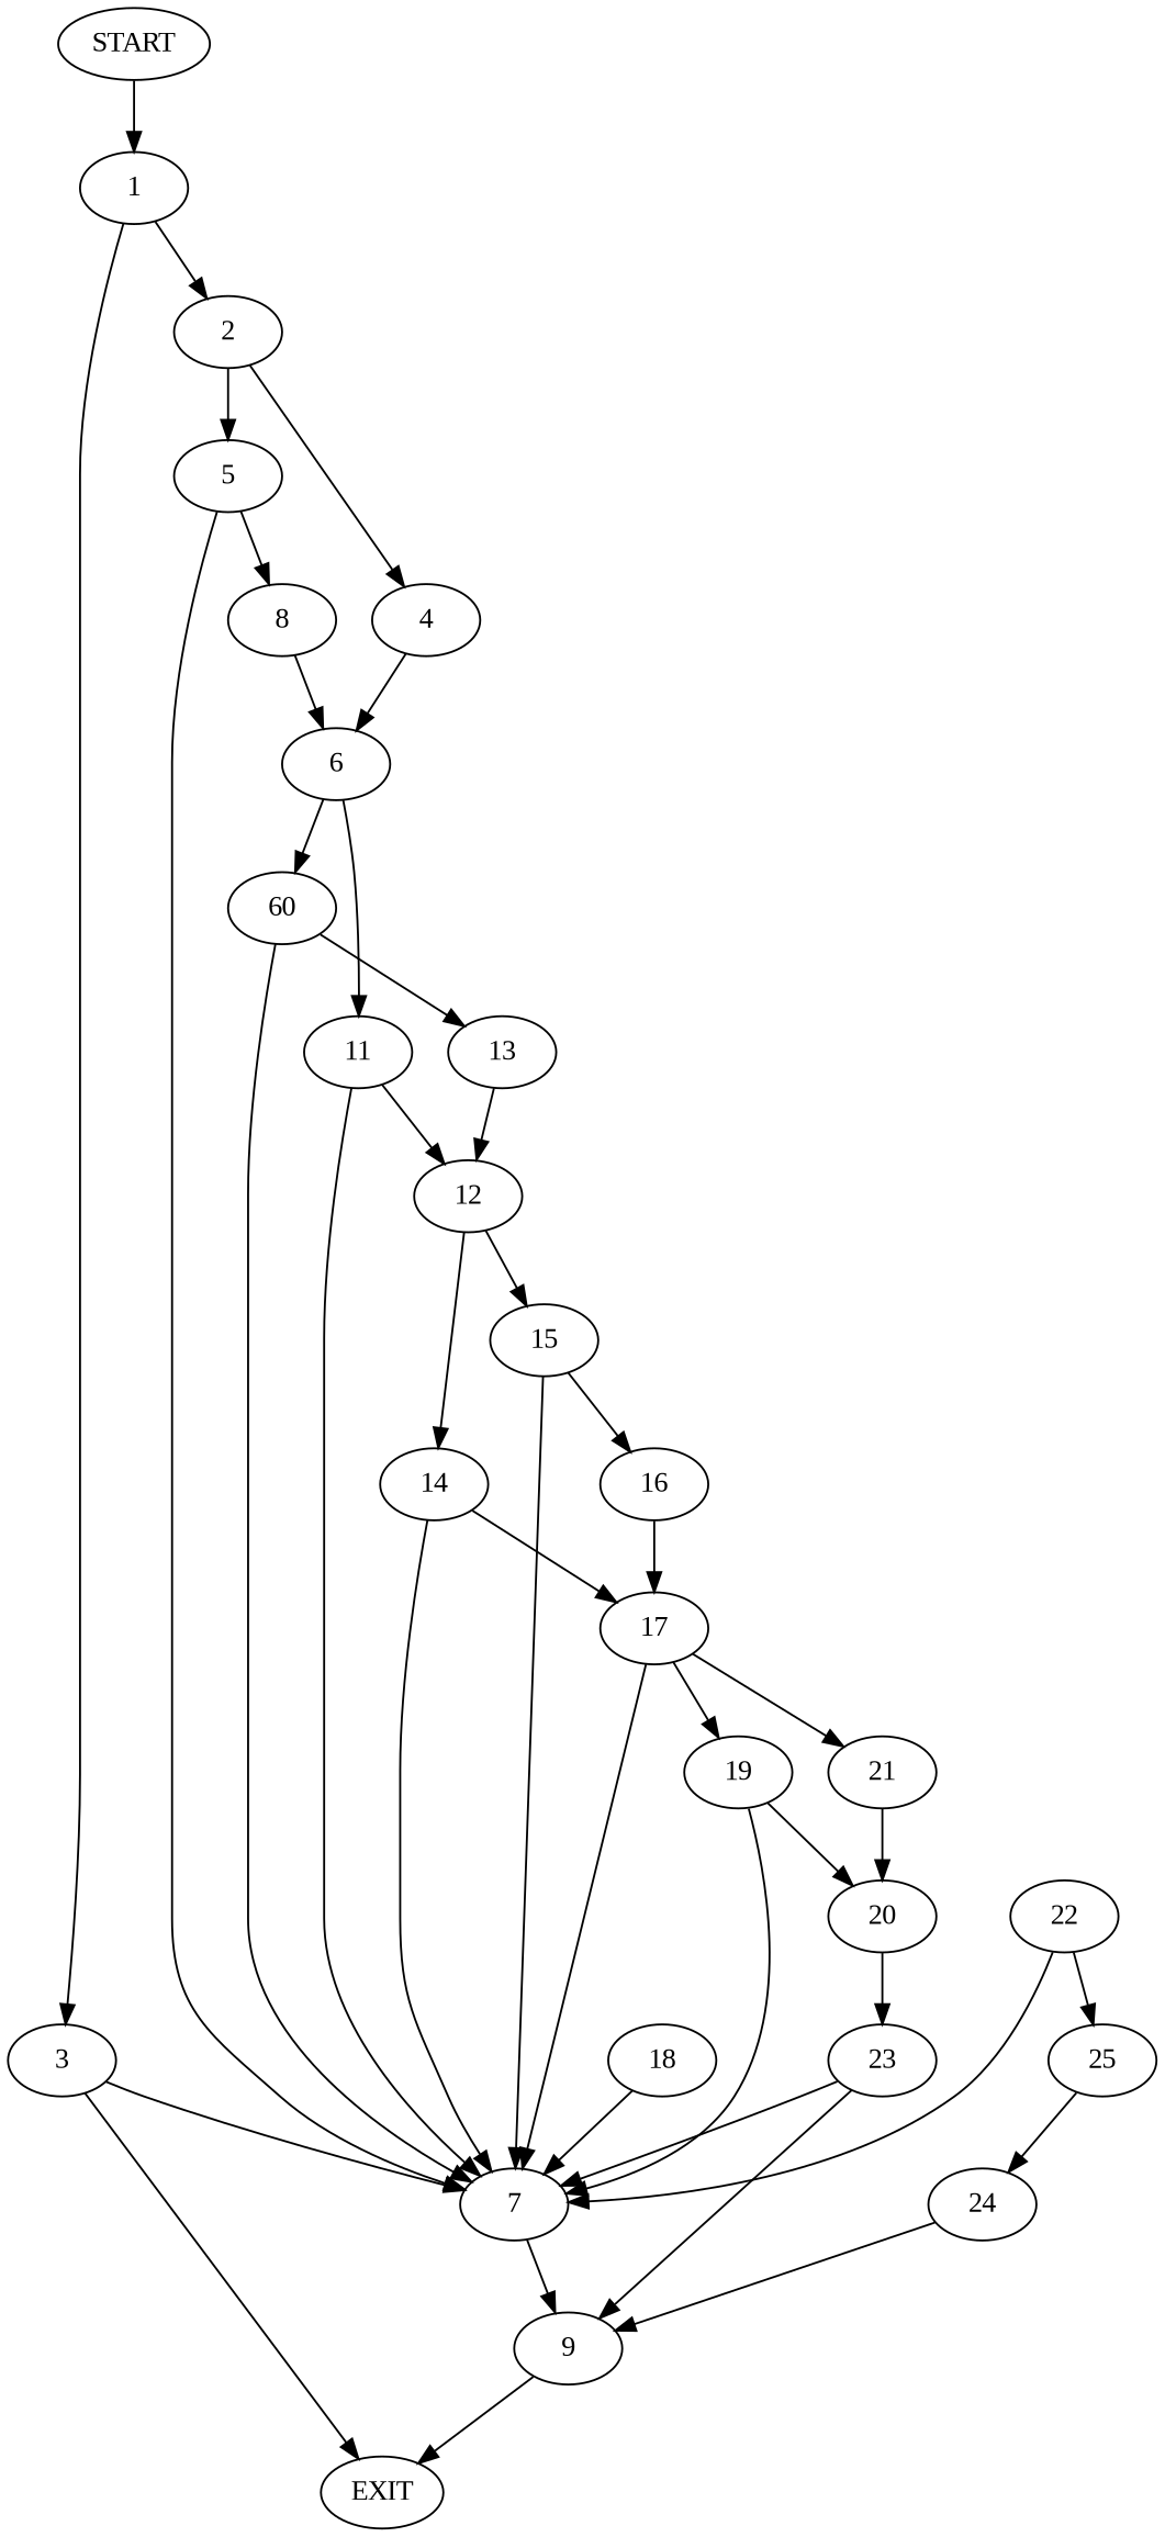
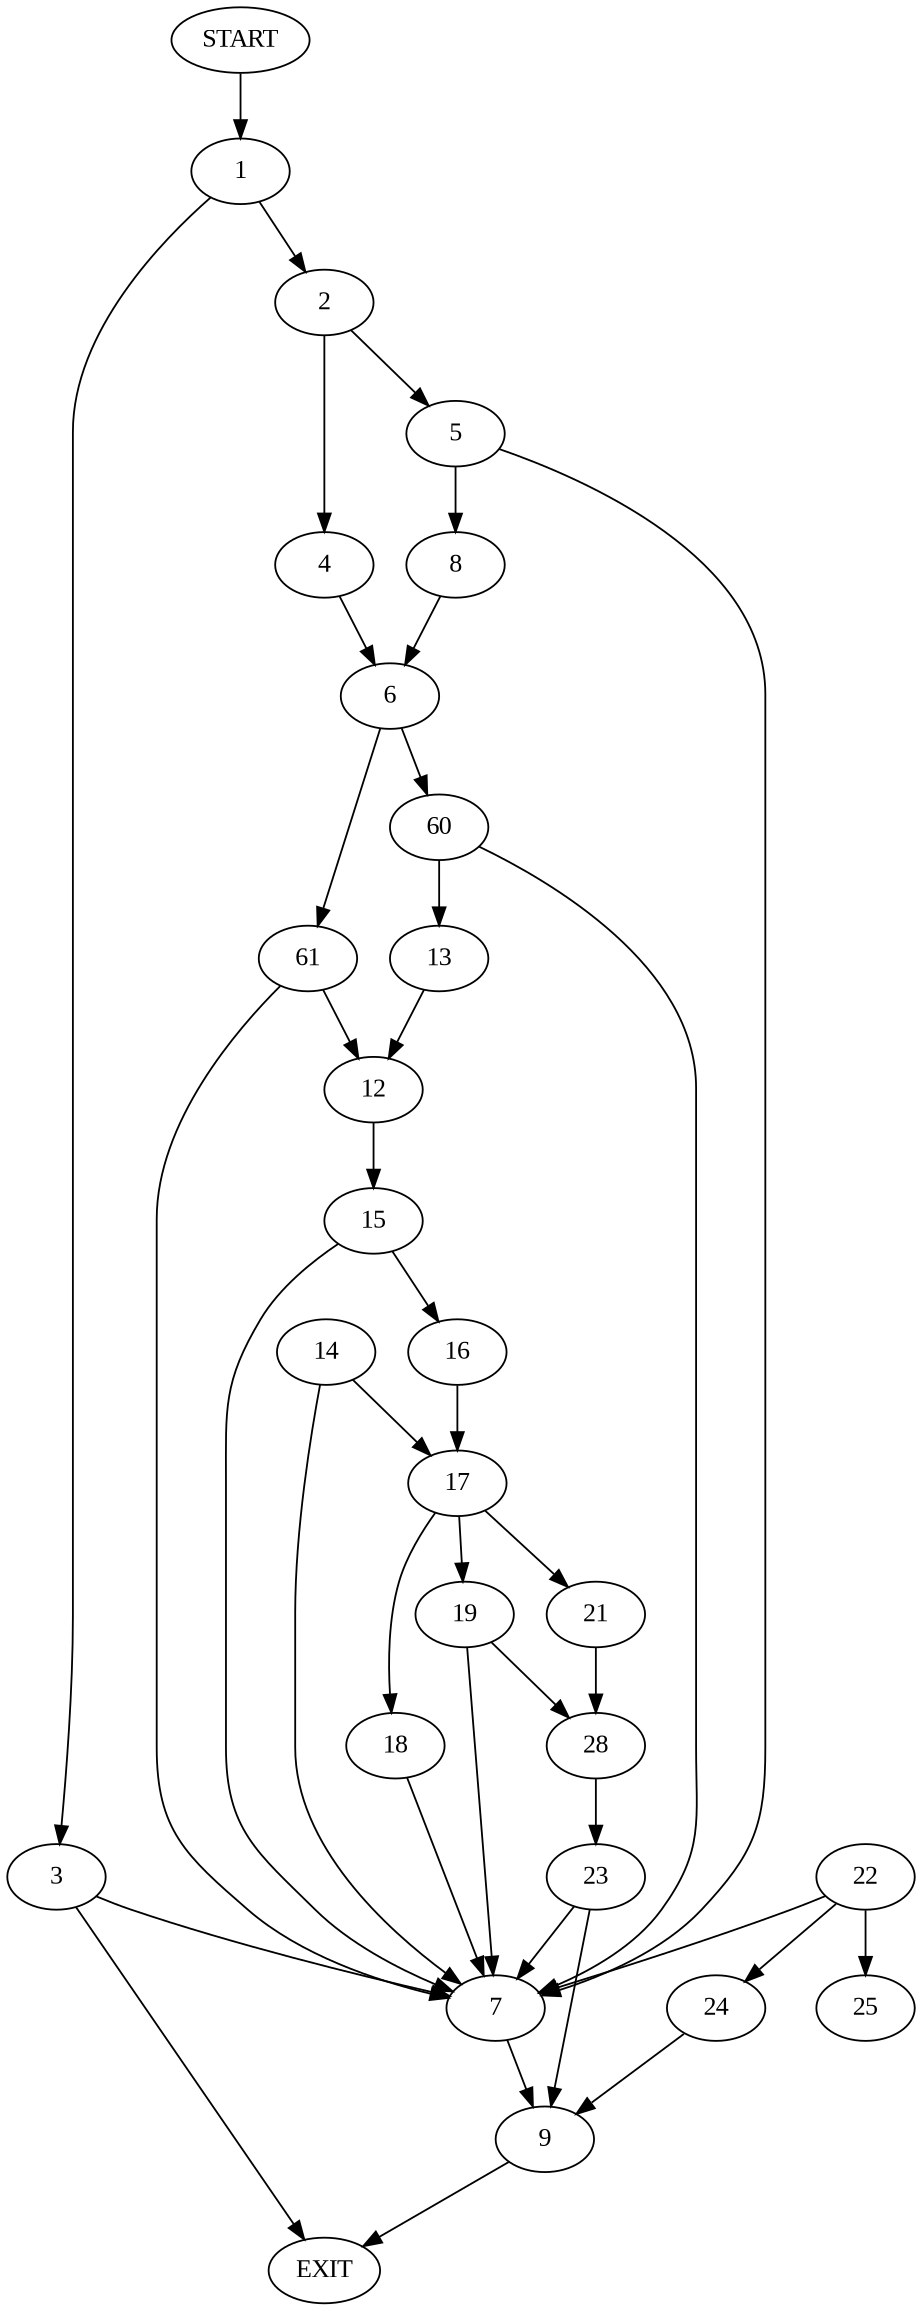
  digraph {
    fontname="Liberation Serif"
    node [fontname="Liberation Serif"]
    edge [fontname="Liberation Serif"]
    n1 [label=START]
    1
    2
    3
    n5 [label=EXIT]
    4
    5
    7
    6
    8
    n11 [label=60]
-   11
+   11 [label=61]
    9
    13
    12
    14
    15
    17
    16
    18
    19
    21
-   20
+   20 [label=28]
    23
    22
    25
    24
    n1 -> 1
    1 -> 2
    1 -> 3
    2 -> 4
    2 -> 5
    3 -> n5
    3 -> 7
    4 -> 6
    5 -> 7
    5 -> 8
    7 -> 9
    6 -> n11
    6 -> 11
    8 -> 6
    n11 -> 7
    n11 -> 13
    11 -> 7
    11 -> 12
    9 -> n5
    13 -> 12
-   12 -> 14
    12 -> 15
    14 -> 7
    14 -> 17
    15 -> 7
    15 -> 16
-   17 -> 7
+   17 -> 18
    17 -> 19
    17 -> 21
    16 -> 17
    18 -> 7
    19 -> 7
    19 -> 20
    21 -> 20
    20 -> 23
    23 -> 7
    23 -> 9
    22 -> 7
    22 -> 25
-   25 -> 24
+   22 -> 24
    24 -> 9
  }
